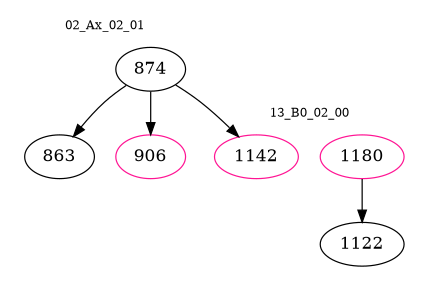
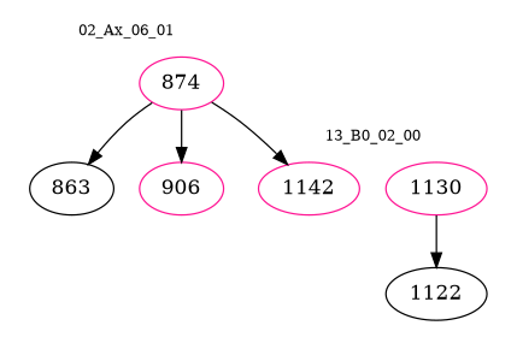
  digraph {
    node [color=deeppink]
    edge [color=black]
-   n1 [color=black label=874]
+   n1 [label=874]
    n2 [color=black label=863]
    n3 [label=906]
-   n4 [label=1180]
+   n4 [label=1130]
    n5 [color=black label=1122]
    n6 [label=1142]
    subgraph cluster_1 {
      color=white
      fontsize=10
-     label="02_Ax_02_01"
+     label="02_Ax_06_01"
      n1
      n2
      n3
    }
    subgraph cluster_2 {
      color=white
      fontsize=10
      label="13_B0_02_00"
      n4
      n5
      n6
    }
    n1 -> n2
    n1 -> n3
    n1 -> n6
    n4 -> n5
  }
